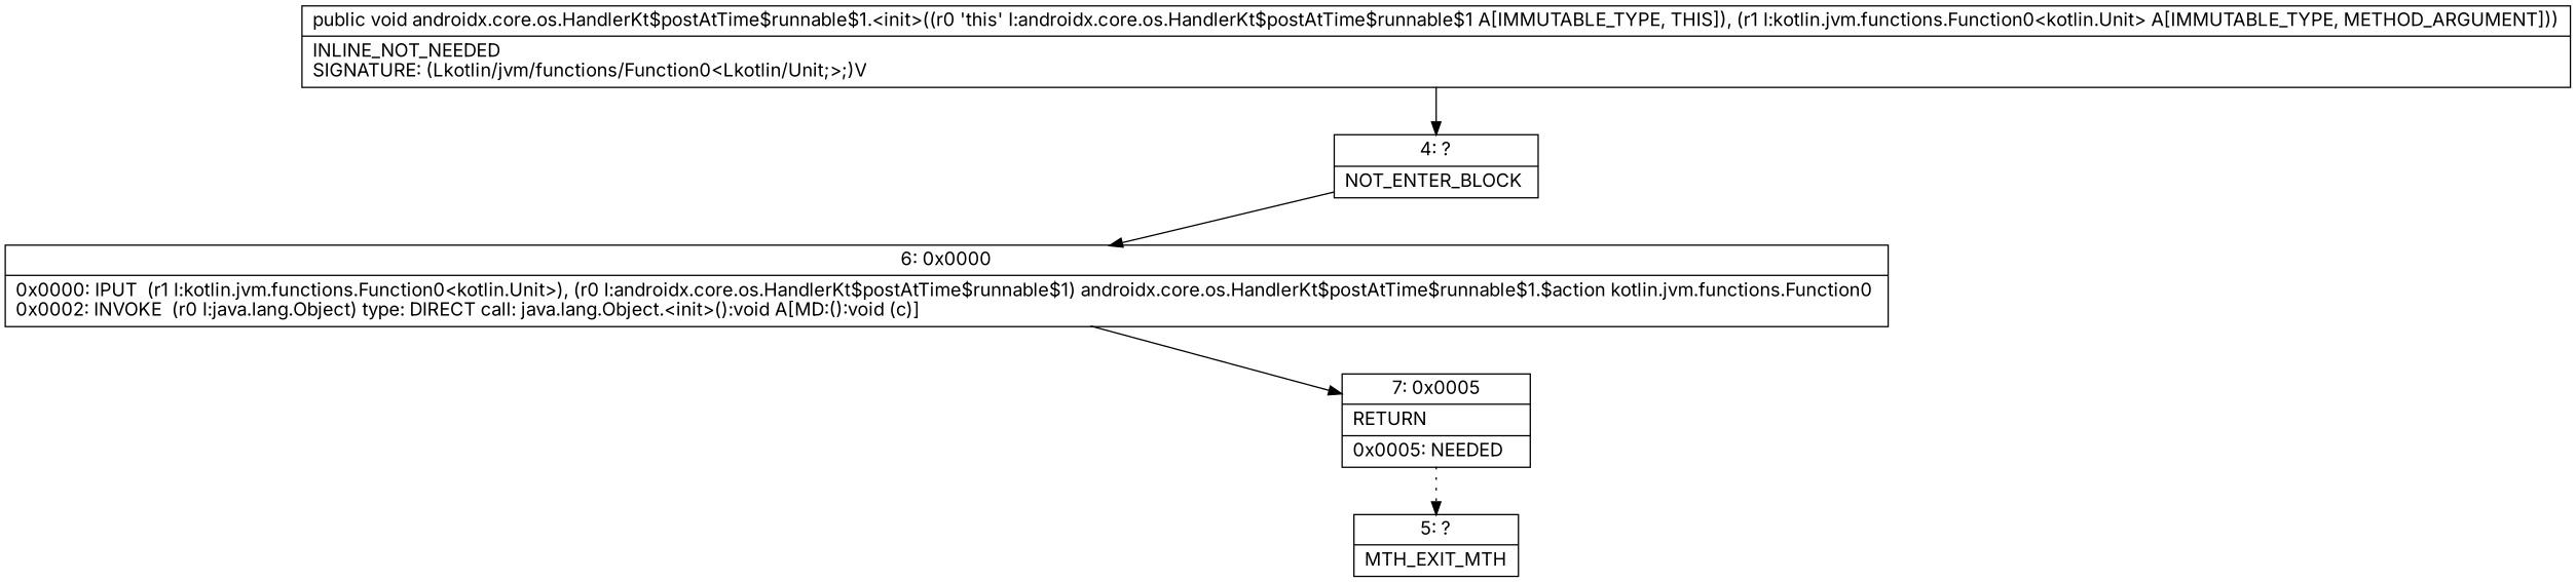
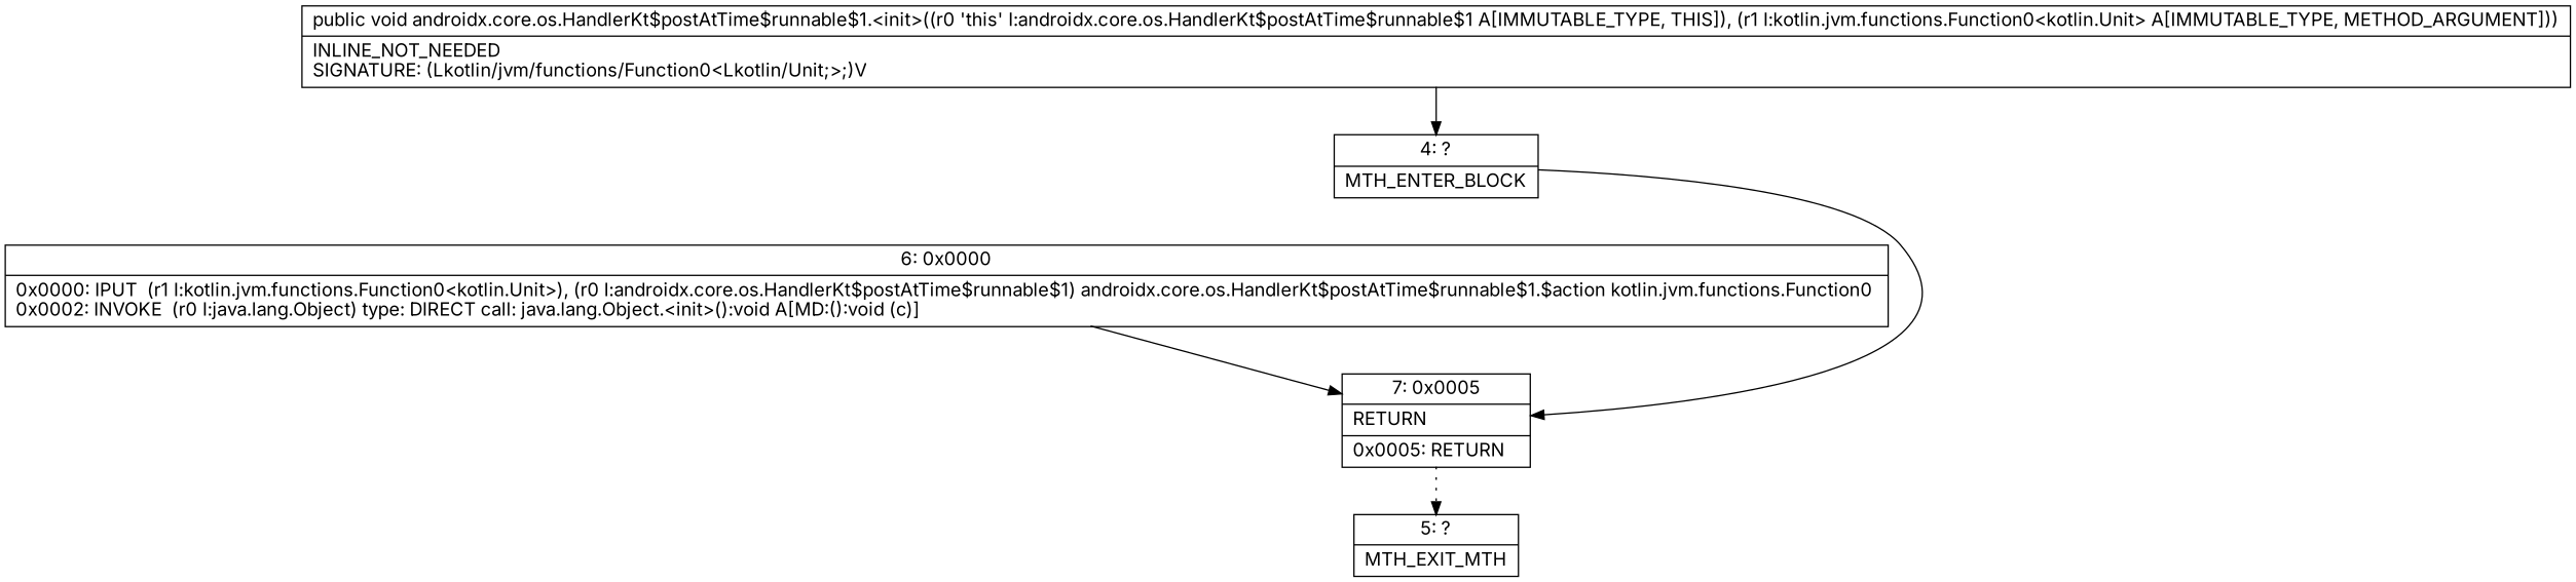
  digraph {
    fontname=Inter
    node [fontname=Inter shape=record]
    edge [fontname=Inter style=solid]
-   n1 [label="{4\:\ ?|NOT_ENTER_BLOCK\l}"]
+   n1 [label="{4\:\ ?|MTH_ENTER_BLOCK\l}"]
    n2 [label="{6\:\ 0x0000|0x0000: IPUT  (r1 I:kotlin.jvm.functions.Function0\<kotlin.Unit\>), (r0 I:androidx.core.os.HandlerKt$postAtTime$runnable$1) androidx.core.os.HandlerKt$postAtTime$runnable$1.$action kotlin.jvm.functions.Function0 \l0x0002: INVOKE  (r0 I:java.lang.Object) type: DIRECT call: java.lang.Object.\<init\>():void A[MD:():void (c)]\l}"]
-   n3 [label="{7\:\ 0x0005|RETURN\l|0x0005: NEEDED   \l}"]
+   n3 [label="{7\:\ 0x0005|RETURN\l|0x0005: RETURN   \l}"]
    n4 [label="{5\:\ ?|MTH_EXIT_MTH\l}"]
    n5 [label="{public void androidx.core.os.HandlerKt$postAtTime$runnable$1.\<init\>((r0 'this' I:androidx.core.os.HandlerKt$postAtTime$runnable$1 A[IMMUTABLE_TYPE, THIS]), (r1 I:kotlin.jvm.functions.Function0\<kotlin.Unit\> A[IMMUTABLE_TYPE, METHOD_ARGUMENT]))  | INLINE_NOT_NEEDED\lSIGNATURE: (Lkotlin\/jvm\/functions\/Function0\<Lkotlin\/Unit;\>;)V\l}"]
-   n1 -> n2
+   n1 -> n3
    n2 -> n3
    n3 -> n4 [style=dotted]
    n5 -> n1
  }
